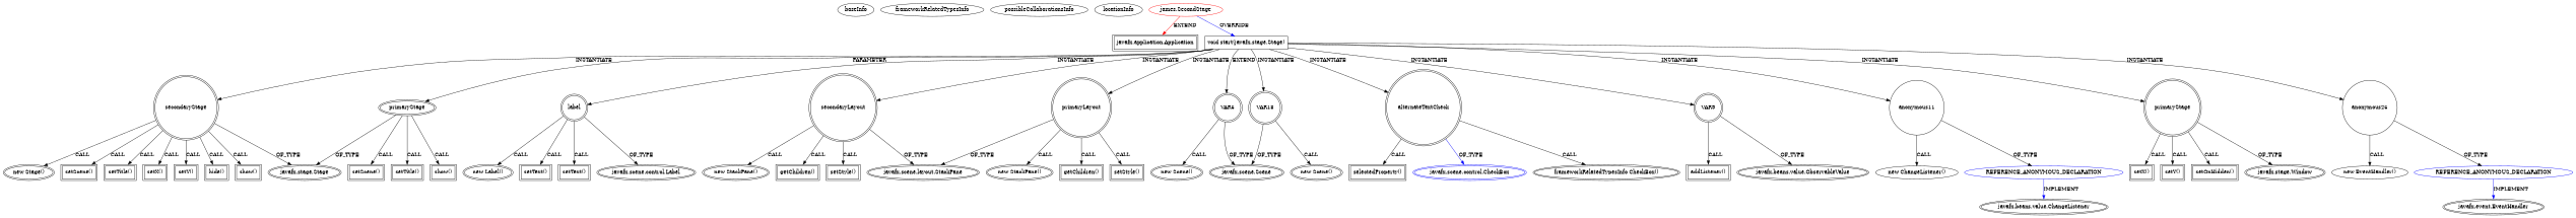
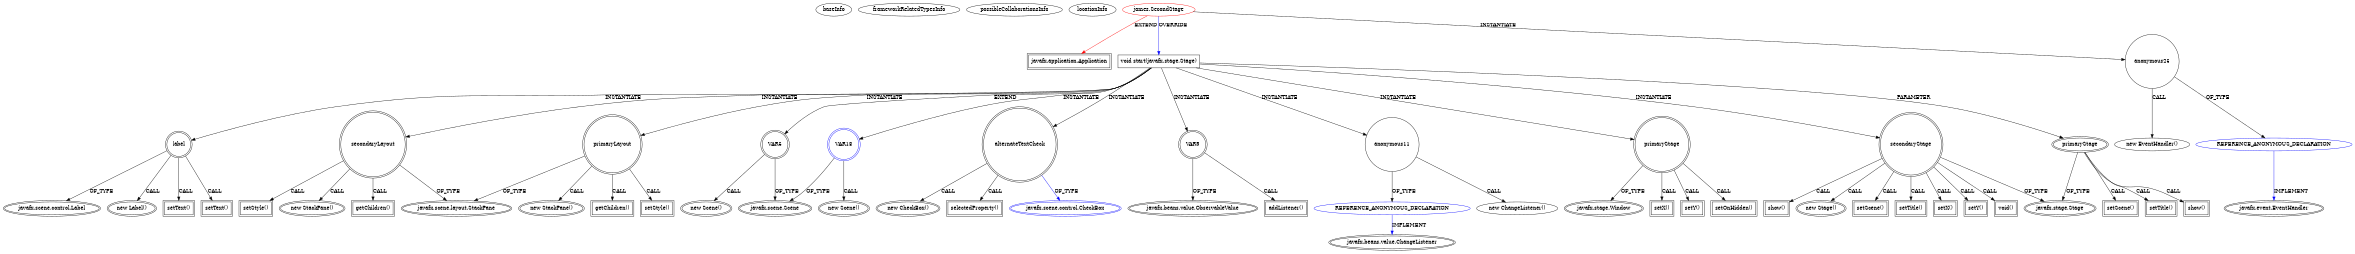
  digraph {
    node [isFrameworkType=true vertexType=INSIDE_CALL peripheries=2]
    baseInfo [category=extension_graph graphId=679 isAnonymous=false possibleRelation=true isFrameworkType="" vertexType="" peripheries=""]
    frameworkRelatedTypesInfo [0="javafx.application.Application" isFrameworkType="" vertexType="" peripheries=""]
    possibleCollaborationsInfo [0="679~OVERRIDING_METHOD_DECLARATION-INSTANTIATION-~javafx.application.Application ~javafx.beans.value.ChangeListener ~false~true" 1="679~OVERRIDING_METHOD_DECLARATION-INSTANTIATION-~javafx.application.Application ~javafx.event.EventHandler ~false~true" isFrameworkType="" vertexType="" peripheries=""]
    locationInfo [contextSignature=SecondStage filePath="/Johnmalc-JavaFX/JavaFX-master/src/james/SecondStage.java" graphId=679 projectName="Johnmalc-JavaFX" isFrameworkType="" vertexType="" peripheries=""]
    n5 [color=red isFrameworkType=false label="james.SecondStage" vertexType=ROOT_CLIENT_CLASS_DECLARATION peripheries=""]
    n6 [label="javafx.application.Application" shape=box vertexType=FRAMEWORK_CLASS_TYPE]
    n7 [isFrameworkType=false label="void start(javafx.stage.Stage)" shape=box vertexType=OVERRIDING_METHOD_DECLARATION peripheries=""]
    n8 [label=primaryStage vertexType=PARAMETER_DECLARATION]
    n9 [label=label shape=circle vertexType=VARIABLE_EXPRESION]
    n10 [label=primaryLayout shape=circle vertexType=VARIABLE_EXPRESION]
    n11 [label=VAR5 shape=circle vertexType=VARIABLE_EXPRESION]
    n12 [label=secondaryStage shape=circle vertexType=VARIABLE_EXPRESION]
    n13 [label=alternateTextCheck shape=circle vertexType=VARIABLE_EXPRESION]
    n14 [label=VAR9 shape=circle vertexType=VARIABLE_EXPRESION]
    n15 [isFrameworkType=false label=anonymous11 shape=circle vertexType=VARIABLE_EXPRESION peripheries=""]
    n16 [label=secondaryLayout shape=circle vertexType=VARIABLE_EXPRESION]
-   n17 [label=VAR18 shape=circle vertexType=VARIABLE_EXPRESION]
+   n17 [label=VAR18 shape=circle vertexType=VARIABLE_EXPRESION color=blue]
    n18 [label=primaryStage shape=circle vertexType=VARIABLE_EXPRESION]
    n19 [isFrameworkType=false label=anonymous25 shape=circle vertexType=VARIABLE_EXPRESION peripheries=""]
    n20 [label="javafx.stage.Stage" vertexType=FRAMEWORK_CLASS_TYPE]
    n21 [label="setScene()" shape=box]
    n22 [label="setTitle()" shape=box]
    n23 [label="show()" shape=box]
    n24 [label="javafx.scene.control.Label" vertexType=FRAMEWORK_CLASS_TYPE]
    n25 [label="new Label()" vertexType=CONSTRUCTOR_CALL]
    n26 [label="setText()" shape=box]
    n27 [label="setText()" shape=box]
    n28 [label="javafx.scene.layout.StackPane" vertexType=FRAMEWORK_CLASS_TYPE]
    n29 [label="new StackPane()" vertexType=CONSTRUCTOR_CALL]
    n30 [label="getChildren()" shape=box]
    n31 [label="setStyle()" shape=box]
    n32 [label="javafx.scene.Scene" vertexType=FRAMEWORK_CLASS_TYPE]
    n33 [label="new Scene()" vertexType=CONSTRUCTOR_CALL]
    n34 [label="new Stage()" vertexType=CONSTRUCTOR_CALL]
    n35 [label="setScene()" shape=box]
    n36 [label="setTitle()" shape=box]
    n37 [label="setX()" shape=box]
    n38 [label="setY()" shape=box]
-   n39 [label="hide()" shape=box]
+   n39 [label="void()" shape=box]
    n40 [label="show()" shape=box]
    n41 [color=blue label="javafx.scene.control.CheckBox" vertexType=FRAMEWORK_CLASS_TYPE]
-   n42 [label="frameworkRelatedTypesInfo CheckBox()" vertexType=CONSTRUCTOR_CALL]
+   n42 [label="new CheckBox()" vertexType=CONSTRUCTOR_CALL]
    n43 [label="selectedProperty()" shape=box]
    n44 [label="javafx.beans.value.ObservableValue" vertexType=FRAMEWORK_INTERFACE_TYPE]
    n45 [label="addListener()" shape=box]
    n46 [color=blue isFrameworkType=false label=REFERENCE_ANONYMOUS_DECLARATION vertexType=REFERENCE_ANONYMOUS_DECLARATION peripheries=""]
    n47 [isFrameworkType=false label="new ChangeListener()" vertexType=CONSTRUCTOR_CALL peripheries=""]
    n48 [label="new StackPane()" vertexType=CONSTRUCTOR_CALL]
    n49 [label="getChildren()" shape=box]
    n50 [label="setStyle()" shape=box]
    n51 [label="new Scene()" vertexType=CONSTRUCTOR_CALL]
    n52 [label="javafx.stage.Window" vertexType=FRAMEWORK_CLASS_TYPE]
    n53 [label="setX()" shape=box]
    n54 [label="setY()" shape=box]
    n55 [label="setOnHidden()" shape=box]
    n56 [color=blue isFrameworkType=false label=REFERENCE_ANONYMOUS_DECLARATION vertexType=REFERENCE_ANONYMOUS_DECLARATION peripheries=""]
    n57 [isFrameworkType=false label="new EventHandler()" vertexType=CONSTRUCTOR_CALL peripheries=""]
    n58 [label="javafx.beans.value.ChangeListener" vertexType=FRAMEWORK_INTERFACE_TYPE]
    n59 [label="javafx.event.EventHandler" vertexType=FRAMEWORK_INTERFACE_TYPE]
    n5 -> n6 [color=red label=EXTEND]
    n5 -> n7 [color=blue label=OVERRIDE]
    n7 -> n8 [label=PARAMETER]
    n7 -> n9 [label=INSTANTIATE]
    n7 -> n10 [label=INSTANTIATE]
    n7 -> n11 [label=EXTEND]
    n7 -> n12 [label=INSTANTIATE]
    n7 -> n13 [label=INSTANTIATE]
    n7 -> n14 [label=INSTANTIATE]
    n7 -> n15 [label=INSTANTIATE]
    n7 -> n16 [label=INSTANTIATE]
    n7 -> n17 [label=INSTANTIATE]
    n7 -> n18 [label=INSTANTIATE]
-   n7 -> n19 [label=INSTANTIATE]
+   n5 -> n19 [label=INSTANTIATE]
    n8 -> n20 [label=OF_TYPE]
    n8 -> n21 [label=CALL]
    n8 -> n22 [label=CALL]
    n8 -> n23 [label=CALL]
    n9 -> n24 [label=OF_TYPE]
    n9 -> n25 [label=CALL]
    n9 -> n26 [label=CALL]
    n9 -> n27 [label=CALL]
    n10 -> n28 [label=OF_TYPE]
    n10 -> n29 [label=CALL]
    n10 -> n30 [label=CALL]
    n10 -> n31 [label=CALL]
    n11 -> n32 [label=OF_TYPE]
    n11 -> n33 [label=CALL]
    n12 -> n20 [label=OF_TYPE]
    n12 -> n34 [label=CALL]
    n12 -> n35 [label=CALL]
    n12 -> n36 [label=CALL]
    n12 -> n37 [label=CALL]
    n12 -> n38 [label=CALL]
    n12 -> n39 [label=CALL]
    n12 -> n40 [label=CALL]
    n13 -> n41 [color=blue label=OF_TYPE]
    n13 -> n42 [label=CALL]
    n13 -> n43 [label=CALL]
    n14 -> n44 [label=OF_TYPE]
    n14 -> n45 [label=CALL]
    n15 -> n46 [label=OF_TYPE]
    n15 -> n47 [label=CALL]
    n16 -> n28 [label=OF_TYPE]
    n16 -> n48 [label=CALL]
    n16 -> n49 [label=CALL]
    n16 -> n50 [label=CALL]
    n17 -> n32 [label=OF_TYPE]
    n17 -> n51 [label=CALL]
    n18 -> n52 [label=OF_TYPE]
    n18 -> n53 [label=CALL]
    n18 -> n54 [label=CALL]
    n18 -> n55 [label=CALL]
    n19 -> n56 [label=OF_TYPE]
    n19 -> n57 [label=CALL]
    n46 -> n58 [color=blue label=IMPLEMENT]
    n56 -> n59 [color=blue label=IMPLEMENT]
  }
